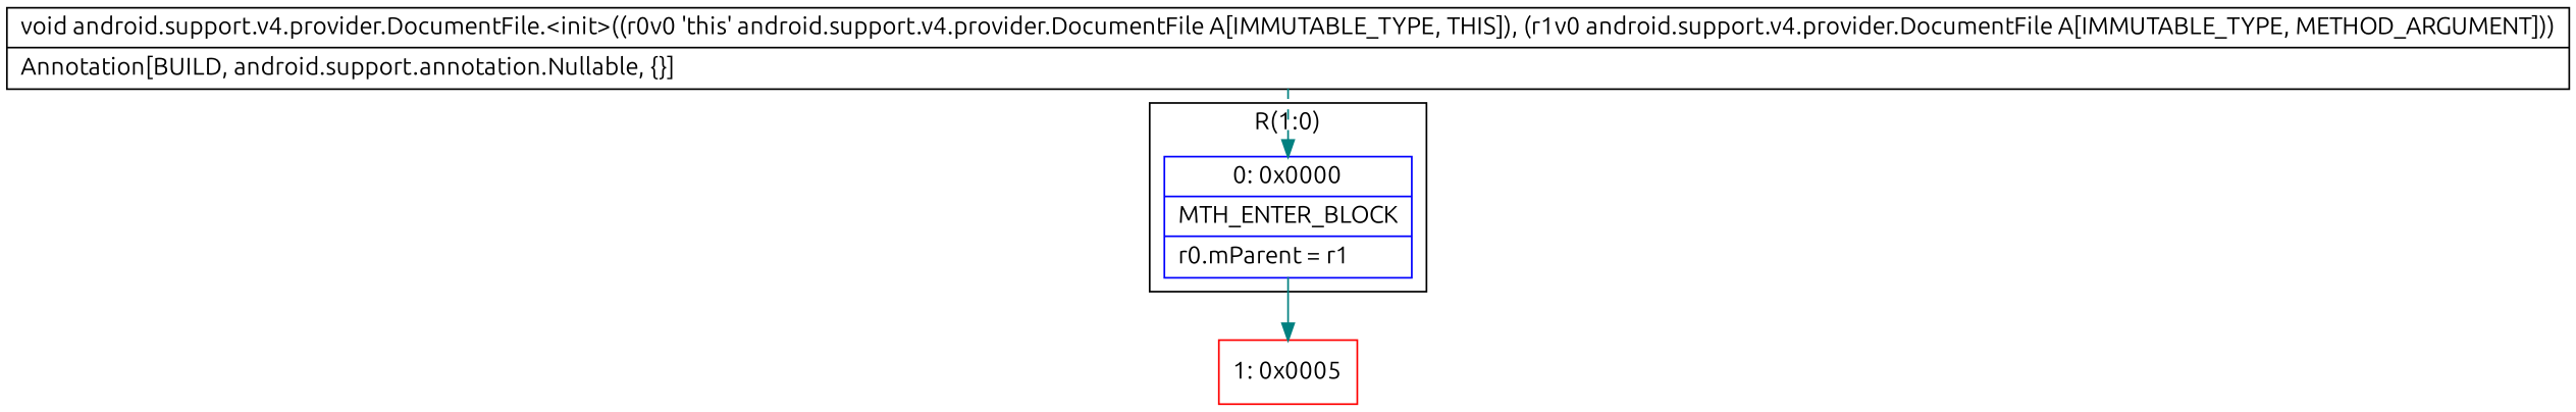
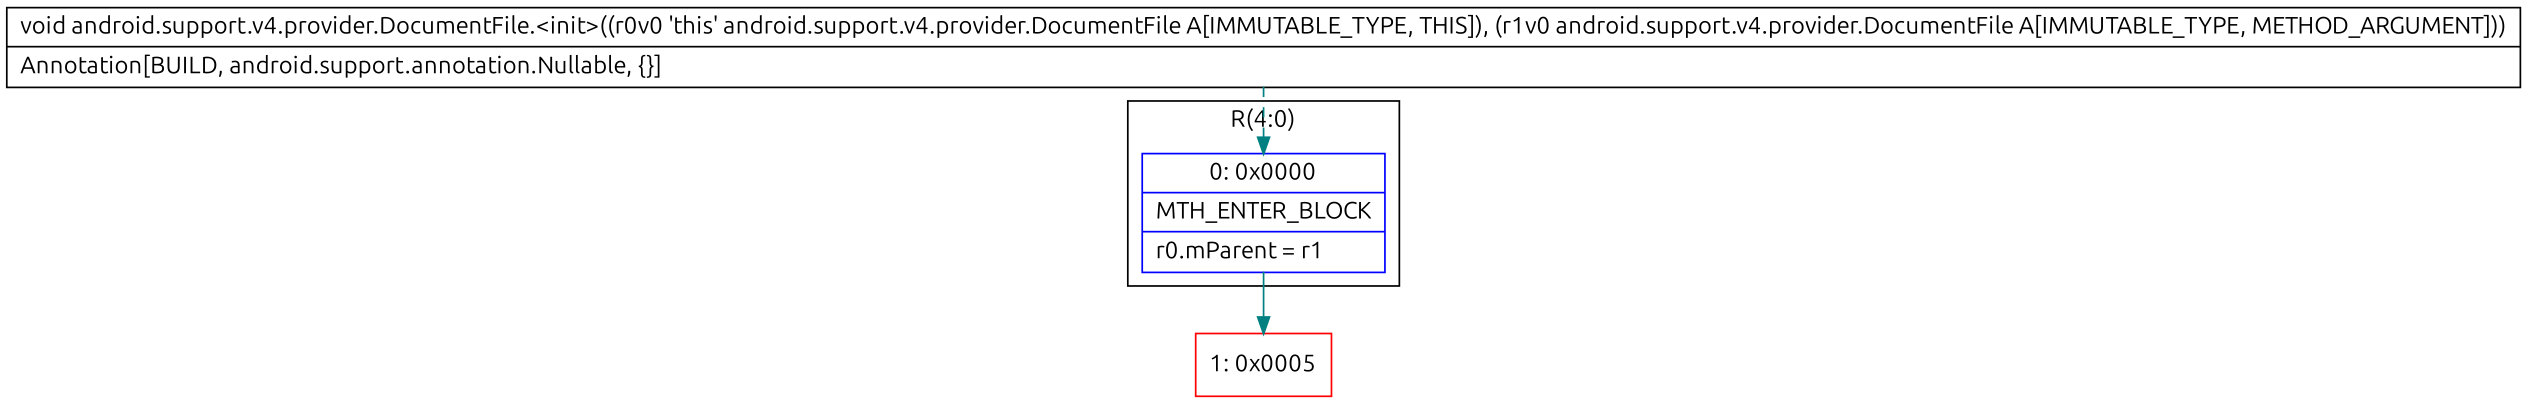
  digraph {
    fontname=Ubuntu
    node [shape=record fontname=Ubuntu]
    edge [color=teal fontname=Ubuntu]
    n1 [color=blue label="{0\:\ 0x0000|MTH_ENTER_BLOCK\l|r0.mParent = r1\l}"]
    n2 [color=red label="{1\:\ 0x0005}"]
    n3 [label="{void android.support.v4.provider.DocumentFile.\<init\>((r0v0 'this' android.support.v4.provider.DocumentFile A[IMMUTABLE_TYPE, THIS]), (r1v0 android.support.v4.provider.DocumentFile A[IMMUTABLE_TYPE, METHOD_ARGUMENT]))  | Annotation[BUILD, android.support.annotation.Nullable, \{\}]\l}"]
    subgraph cluster_1 {
-     label="R(1:0)"
+     label="R(4:0)"
      n1
    }
    n1 -> n2 [style=solid]
    n3 -> n1 [style=dashed]
  }
